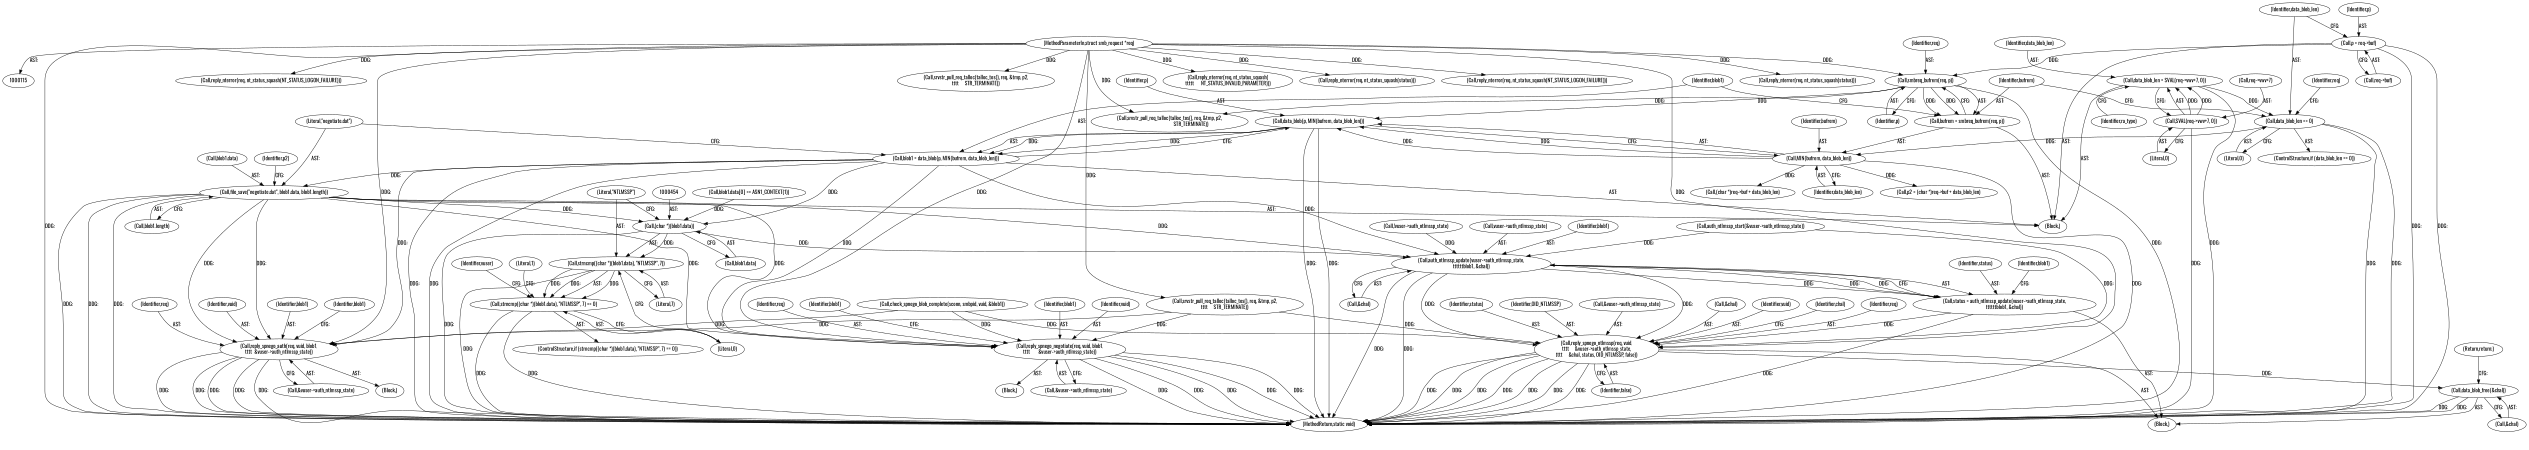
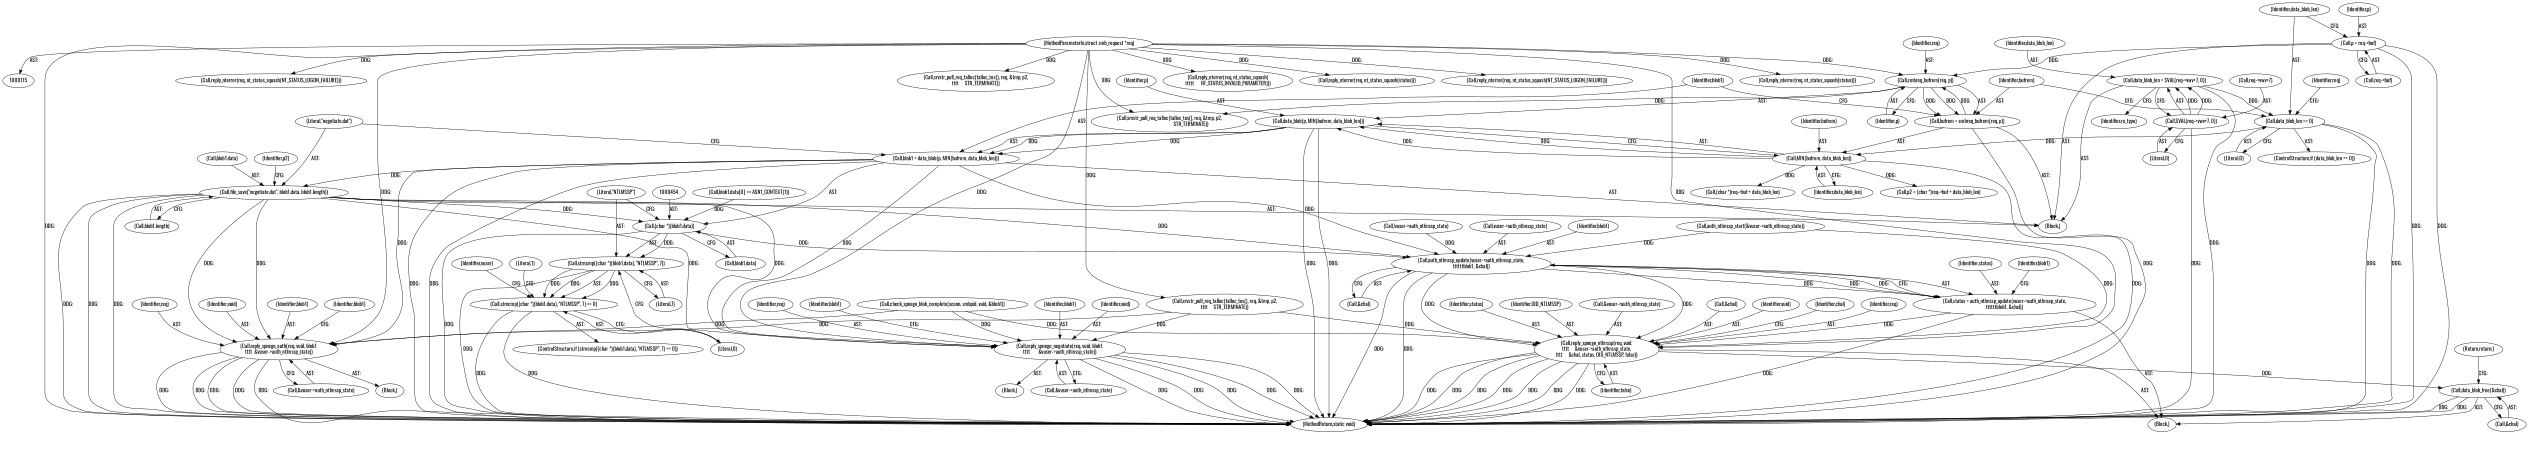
  digraph {
    fontname=Oswald
    node [fontname=Oswald]
    edge [fontname=Oswald]
    n1 [label="(Call,data_blob(p, MIN(bufrem, data_blob_len)))"]
    n2 [label="(Call,MIN(bufrem, data_blob_len))"]
    n3 [label="(Call,blob1 = data_blob(p, MIN(bufrem, data_blob_len)))"]
    n4 [label="(MethodReturn,static void)"]
    n5 [label="(Call,(char *)req->buf + data_blob_len)"]
    n6 [label="(Call,p2 = (char *)req->buf + data_blob_len)"]
    n7 [label="(Identifier,data_blob_len)"]
    n8 [label="(Call,reply_spnego_negotiate(req, vuid, blob1,\n\t\t\t\t       &vuser->auth_ntlmssp_state))"]
    n9 [label="(Call,reply_spnego_auth(req, vuid, blob1,\n\t\t\t\t  &vuser->auth_ntlmssp_state))"]
    n10 [label="(Block,)"]
    n11 [label="(Call,file_save(\"negotiate.dat\", blob1.data, blob1.length))"]
    n12 [label="(Call,(char *)(blob1.data))"]
    n13 [label="(Call,auth_ntlmssp_update(vuser->auth_ntlmssp_state,\n\t\t\t\t\t\tblob1, &chal))"]
    n14 [label="(Call,smbreq_bufrem(req, p))"]
    n15 [label="(Call,bufrem = smbreq_bufrem(req, p))"]
    n16 [label="(Call,srvstr_pull_req_talloc(talloc_tos(), req, &tmp, p2,\n                                     STR_TERMINATE))"]
    n17 [label="(Identifier,p)"]
    n18 [label="(MethodParameterIn,struct smb_request *req)"]
    n19 [label="(Call,reply_spnego_ntlmssp(req, vuid,\n\t\t\t\t     &vuser->auth_ntlmssp_state,\n\t\t\t\t     &chal, status, OID_NTLMSSP, false))"]
    n20 [label="(Call,srvstr_pull_req_talloc(talloc_tos(), req, &tmp, p2,\n\t\t\t\t     STR_TERMINATE))"]
    n21 [label="(Call,reply_nterror(req, nt_status_squash(NT_STATUS_LOGON_FAILURE)))"]
    n22 [label="(Call,srvstr_pull_req_talloc(talloc_tos(), req, &tmp, p2,\n\t\t\t\t     STR_TERMINATE))"]
    n23 [label="(Call,reply_nterror(req, nt_status_squash(\n\t\t\t\t\t      NT_STATUS_INVALID_PARAMETER)))"]
    n24 [label="(Call,reply_nterror(req, nt_status_squash(status)))"]
    n25 [label="(Call,reply_nterror(req, nt_status_squash(NT_STATUS_LOGON_FAILURE)))"]
    n26 [label="(Call,reply_nterror(req, nt_status_squash(status)))"]
    1000115
    n28 [label="(Block,)"]
    n29 [label="(Call,&vuser->auth_ntlmssp_state)"]
    n30 [label="(Call,&vuser->auth_ntlmssp_state)"]
    n31 [label="(Block,)"]
    n32 [label="(Block,)"]
    n33 [label="(Call,data_blob_free(&chal))"]
    n34 [label="(Identifier,false)"]
    n35 [label="(Call,p = req->buf)"]
    n36 [label="(Call,req->buf)"]
    n37 [label="(Call,data_blob_len == 0)"]
    n38 [label="(ControlStructure,if (data_blob_len == 0))"]
    n39 [label="(Literal,0)"]
    n40 [label="(Call,data_blob_len = SVAL(req->vwv+7, 0))"]
    n41 [label="(Call,SVAL(req->vwv+7, 0))"]
    n42 [label="(Literal,0)"]
    n43 [label="(Call,blob1.length)"]
    n44 [label="(Call,strncmp((char *)(blob1.data), \"NTLMSSP\", 7))"]
    n45 [label="(Call,blob1.data)"]
    n46 [label="(Call,status = auth_ntlmssp_update(vuser->auth_ntlmssp_state,\n\t\t\t\t\t\tblob1, &chal))"]
    n47 [label="(Call,&chal)"]
    n48 [label="(Call,strncmp((char *)(blob1.data), \"NTLMSSP\", 7) == 0)"]
    n49 [label="(Literal,7)"]
    n50 [label="(ControlStructure,if (strncmp((char *)(blob1.data), \"NTLMSSP\", 7) == 0))"]
    n51 [label="(Literal,0)"]
    n52 [label="(Call,&chal)"]
    n53 [label="(Call,auth_ntlmssp_start(&vuser->auth_ntlmssp_state))"]
    n54 [label="(Identifier,req)"]
    n55 [label="(Literal,\"NTLMSSP\")"]
    n56 [label="(Identifier,status)"]
    n57 [label="(Call,check_spnego_blob_complete(sconn, smbpid, vuid, &blob1))"]
    n58 [label="(Identifier,p)"]
    n59 [label="(Literal,\"negotiate.dat\")"]
    n60 [label="(Return,return;)"]
    n61 [label="(Identifier,blob1)"]
    n62 [label="(Identifier,OID_NTLMSSP)"]
    n63 [label="(Identifier,req)"]
    n64 [label="(Identifier,data_blob_len)"]
    n65 [label="(Identifier,req)"]
    n66 [label="(Identifier,bufrem)"]
    n67 [label="(Call,&vuser->auth_ntlmssp_state)"]
    n68 [label="(Identifier,blob1)"]
    n69 [label="(Identifier,blob1)"]
    n70 [label="(Identifier,ra_type)"]
    n71 [label="(Identifier,vuser)"]
    n72 [label="(Call,!vuser->auth_ntlmssp_state)"]
    n73 [label="(Identifier,status)"]
    n74 [label="(Call,&chal)"]
    n75 [label="(Call,vuser->auth_ntlmssp_state)"]
    n76 [label="(Identifier,blob1)"]
    n77 [label="(Identifier,data_blob_len)"]
    n78 [label="(Identifier,p2)"]
    n79 [label="(Identifier,vuid)"]
    n80 [label="(Identifier,p)"]
    n81 [label="(Identifier,req)"]
    n82 [label="(Identifier,chal)"]
    n83 [label="(Identifier,vuid)"]
    n84 [label="(Call,blob1.data[0] == ASN1_CONTEXT(1))"]
    n85 [label="(Identifier,blob1)"]
    n86 [label="(Literal,1)"]
    n87 [label="(Identifier,blob1)"]
    n88 [label="(Identifier,req)"]
    n89 [label="(Call,req->vwv+7)"]
    n90 [label="(Call,blob1.data)"]
    n91 [label="(Identifier,bufrem)"]
    n92 [label="(Identifier,vuid)"]
    n93 [label="(Identifier,blob1)"]
    1000454
    n1 -> n2 [label="CFG: "]
    n1 -> n3 [label="AST: "]
    n1 -> n3 [label="DDG: "]
    n1 -> n3 [label="DDG: "]
    n1 -> n4 [label="DDG: "]
    n1 -> n4 [label="DDG: "]
    n2 -> n1 [label="AST: "]
    n2 -> n1 [label="DDG: "]
    n2 -> n1 [label="DDG: "]
    n2 -> n4 [label="DDG: "]
    n2 -> n5 [label="DDG: "]
    n2 -> n6 [label="DDG: "]
    n2 -> n7 [label="CFG: "]
-   n3 -> n1 [label="CFG: "]
    n3 -> n4 [label="DDG: "]
    n3 -> n4 [label="DDG: "]
    n3 -> n8 [label="DDG: "]
    n3 -> n9 [label="DDG: "]
    n3 -> n10 [label="AST: "]
    n3 -> n11 [label="DDG: "]
-   n3 -> n12 [label="DDG: "]
+   n3 -> n12 [label="AST: "]
    n3 -> n13 [label="DDG: "]
    n7 -> n2 [label="AST: "]
    n8 -> n4 [label="DDG: "]
    n8 -> n4 [label="DDG: "]
    n8 -> n4 [label="DDG: "]
    n8 -> n4 [label="DDG: "]
    n8 -> n4 [label="DDG: "]
    n8 -> n28 [label="AST: "]
    n8 -> n29 [label="CFG: "]
    n9 -> n4 [label="DDG: "]
    n9 -> n4 [label="DDG: "]
    n9 -> n4 [label="DDG: "]
    n9 -> n4 [label="DDG: "]
    n9 -> n4 [label="DDG: "]
    n9 -> n30 [label="CFG: "]
    n9 -> n31 [label="AST: "]
    n11 -> n4 [label="DDG: "]
    n11 -> n4 [label="DDG: "]
    n11 -> n4 [label="DDG: "]
    n11 -> n8 [label="DDG: "]
    n11 -> n8 [label="DDG: "]
    n11 -> n9 [label="DDG: "]
    n11 -> n9 [label="DDG: "]
    n11 -> n10 [label="AST: "]
    n11 -> n12 [label="DDG: "]
    n11 -> n13 [label="DDG: "]
    n11 -> n43 [label="CFG: "]
    n12 -> n4 [label="DDG: "]
    n12 -> n13 [label="DDG: "]
    n12 -> n44 [label="AST: "]
    n12 -> n44 [label="DDG: "]
    n12 -> n45 [label="CFG: "]
    n13 -> n4 [label="DDG: "]
    n13 -> n4 [label="DDG: "]
    n13 -> n19 [label="DDG: "]
    n13 -> n19 [label="DDG: "]
    n13 -> n46 [label="AST: "]
    n13 -> n46 [label="DDG: "]
    n13 -> n46 [label="DDG: "]
    n13 -> n46 [label="DDG: "]
    n13 -> n47 [label="CFG: "]
-   n14 -> n1 [label="DDG: "]
+   n14 -> n1 [label="AST: "]
    n14 -> n15 [label="AST: "]
    n14 -> n15 [label="DDG: "]
    n14 -> n15 [label="DDG: "]
    n14 -> n16 [label="DDG: "]
    n14 -> n17 [label="CFG: "]
    n15 -> n2 [label="AST: "]
-   n14 -> n4 [label="DDG: "]
+   n15 -> n4 [label="DDG: "]
    n15 -> n10 [label="AST: "]
-   n15 -> n14 [label="CFG: "]
+   n15 -> n14 [label="DDG: "]
    n17 -> n14 [label="AST: "]
    n18 -> n4 [label="DDG: "]
    n18 -> n8 [label="DDG: "]
    n18 -> n9 [label="DDG: "]
    n18 -> n14 [label="DDG: "]
    n18 -> n16 [label="DDG: "]
    n18 -> n19 [label="DDG: "]
    n18 -> n20 [label="DDG: "]
    n18 -> n21 [label="DDG: "]
    n18 -> n22 [label="DDG: "]
    n18 -> n23 [label="DDG: "]
    n18 -> n24 [label="DDG: "]
    n18 -> n25 [label="DDG: "]
    n18 -> n26 [label="DDG: "]
    n18 -> 1000115 [label="AST: "]
    n19 -> n4 [label="DDG: "]
    n19 -> n4 [label="DDG: "]
    n19 -> n4 [label="DDG: "]
    n19 -> n4 [label="DDG: "]
    n19 -> n4 [label="DDG: "]
    n19 -> n4 [label="DDG: "]
    n19 -> n4 [label="DDG: "]
    n19 -> n32 [label="AST: "]
    n19 -> n33 [label="DDG: "]
    n19 -> n34 [label="CFG: "]
    n20 -> n8 [label="DDG: "]
    n20 -> n9 [label="DDG: "]
    n20 -> n19 [label="DDG: "]
    n29 -> n8 [label="AST: "]
    n30 -> n9 [label="AST: "]
    n33 -> n4 [label="DDG: "]
    n33 -> n4 [label="DDG: "]
    n33 -> n32 [label="AST: "]
    n33 -> n52 [label="CFG: "]
    n34 -> n19 [label="AST: "]
    n35 -> n4 [label="DDG: "]
    n35 -> n4 [label="DDG: "]
    n35 -> n10 [label="AST: "]
    n35 -> n14 [label="DDG: "]
    n35 -> n36 [label="CFG: "]
    n36 -> n35 [label="AST: "]
    n37 -> n2 [label="DDG: "]
    n37 -> n4 [label="DDG: "]
    n37 -> n4 [label="DDG: "]
    n37 -> n38 [label="AST: "]
    n37 -> n39 [label="CFG: "]
    n39 -> n37 [label="AST: "]
    n40 -> n4 [label="DDG: "]
    n40 -> n10 [label="AST: "]
    n40 -> n37 [label="DDG: "]
    n40 -> n41 [label="CFG: "]
    n41 -> n4 [label="DDG: "]
    n41 -> n40 [label="AST: "]
    n41 -> n40 [label="DDG: "]
    n41 -> n40 [label="DDG: "]
    n41 -> n42 [label="CFG: "]
    n42 -> n41 [label="AST: "]
    n43 -> n11 [label="AST: "]
    n44 -> n4 [label="DDG: "]
    n44 -> n48 [label="AST: "]
    n44 -> n48 [label="DDG: "]
    n44 -> n48 [label="DDG: "]
    n44 -> n48 [label="DDG: "]
    n44 -> n49 [label="CFG: "]
    n45 -> n12 [label="AST: "]
    n46 -> n4 [label="DDG: "]
    n46 -> n13 [label="CFG: "]
    n46 -> n19 [label="DDG: "]
    n46 -> n32 [label="AST: "]
    n47 -> n13 [label="AST: "]
    n48 -> n4 [label="DDG: "]
    n48 -> n4 [label="DDG: "]
    n48 -> n50 [label="AST: "]
    n48 -> n51 [label="CFG: "]
    n49 -> n44 [label="AST: "]
    n51 -> n44 [label="CFG: "]
    n51 -> n48 [label="AST: "]
    n52 -> n33 [label="AST: "]
    n53 -> n13 [label="DDG: "]
    n53 -> n19 [label="DDG: "]
    n54 -> n9 [label="AST: "]
    n55 -> n12 [label="CFG: "]
    n55 -> n44 [label="AST: "]
    n56 -> n19 [label="AST: "]
    n57 -> n8 [label="DDG: "]
    n57 -> n9 [label="DDG: "]
    n57 -> n19 [label="DDG: "]
    n58 -> n1 [label="AST: "]
    n59 -> n3 [label="CFG: "]
    n59 -> n11 [label="AST: "]
    n60 -> n33 [label="CFG: "]
    n61 -> n3 [label="AST: "]
    n61 -> n15 [label="CFG: "]
    n62 -> n19 [label="AST: "]
    n63 -> n8 [label="AST: "]
    n64 -> n40 [label="AST: "]
    n65 -> n14 [label="AST: "]
    n66 -> n2 [label="AST: "]
    n67 -> n19 [label="AST: "]
    n68 -> n46 [label="CFG: "]
    n69 -> n8 [label="CFG: "]
-   n70 -> n40 [label="CFG: "]
+   n40 -> n70 [label="CFG: "]
    n71 -> n48 [label="CFG: "]
    n72 -> n13 [label="DDG: "]
    n73 -> n46 [label="AST: "]
    n74 -> n19 [label="AST: "]
    n75 -> n13 [label="AST: "]
    n76 -> n13 [label="AST: "]
    n77 -> n35 [label="CFG: "]
    n77 -> n37 [label="AST: "]
    n78 -> n11 [label="CFG: "]
    n79 -> n19 [label="AST: "]
    n80 -> n35 [label="AST: "]
    n81 -> n37 [label="CFG: "]
    n82 -> n19 [label="CFG: "]
    n83 -> n9 [label="AST: "]
    n84 -> n12 [label="DDG: "]
    n85 -> n9 [label="CFG: "]
    n86 -> n48 [label="CFG: "]
    n87 -> n8 [label="AST: "]
    n88 -> n19 [label="AST: "]
    n89 -> n41 [label="AST: "]
    n90 -> n11 [label="AST: "]
    n91 -> n15 [label="AST: "]
    n91 -> n37 [label="CFG: "]
    n92 -> n8 [label="AST: "]
    n93 -> n9 [label="AST: "]
    1000454 -> n12 [label="AST: "]
  }
